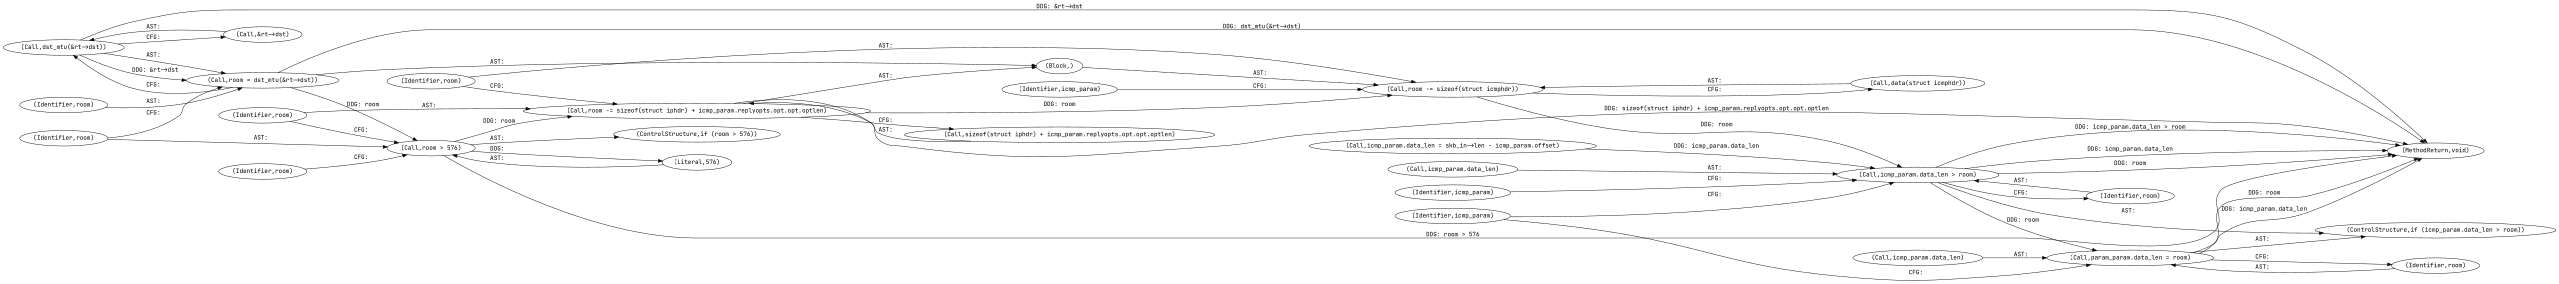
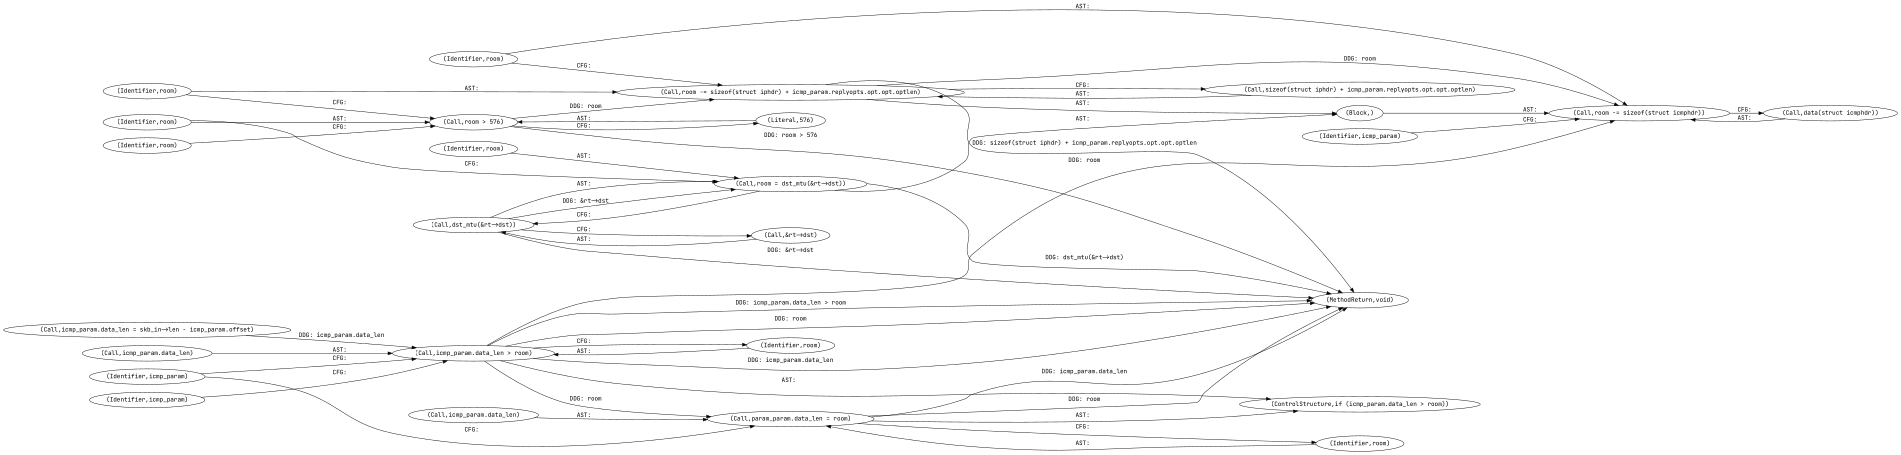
  digraph {
    fontname="JetBrains Mono"
    rankdir=LR
    node [fontname="JetBrains Mono"]
    edge [fontname="JetBrains Mono"]
    n1 [label="(Call,dst_mtu(&rt->dst))"]
    n2 [label="(Call,room = dst_mtu(&rt->dst))"]
    n3 [label="(Call,&rt->dst)"]
    n4 [label="(MethodReturn,void)"]
    n5 [label="(Call,room > 576)"]
    n6 [label="(Block,)"]
    n7 [label="(Call,room -= sizeof(struct iphdr) + icmp_param.replyopts.opt.opt.optlen)"]
    n8 [label="(Literal,576)"]
-   n9 [label="(ControlStructure,if (room > 576))"]
    n10 [label="(Call,room -= sizeof(struct icmphdr))"]
    n11 [label="(Call,sizeof(struct iphdr) + icmp_param.replyopts.opt.opt.optlen)"]
    n12 [label="(Call,icmp_param.data_len > room)"]
    n13 [label="(Call,data(struct icmphdr))"]
    n14 [label="(Call,param_param.data_len = room)"]
    n15 [label="(Identifier,room)"]
    n16 [label="(ControlStructure,if (icmp_param.data_len > room))"]
    n17 [label="(Identifier,room)"]
    n18 [label="(Identifier,room)"]
    n19 [label="(Identifier,icmp_param)"]
    n20 [label="(Identifier,room)"]
    n21 [label="(Call,icmp_param.data_len)"]
    n22 [label="(Call,icmp_param.data_len = skb_in->len - icmp_param.offset)"]
    n23 [label="(Identifier,icmp_param)"]
    n24 [label="(Identifier,room)"]
    n25 [label="(Identifier,room)"]
    n26 [label="(Call,icmp_param.data_len)"]
    n27 [label="(Identifier,icmp_param)"]
    n28 [label="(Identifier,room)"]
    n1 -> n2 [label="AST: "]
    n1 -> n2 [label="DDG: &rt->dst"]
    n1 -> n3 [label="CFG: "]
    n1 -> n4 [label="DDG: &rt->dst"]
    n2 -> n1 [label="CFG: "]
    n2 -> n4 [label="DDG: dst_mtu(&rt->dst)"]
-   n2 -> n5 [label="DDG: room"]
    n2 -> n6 [label="AST: "]
    n3 -> n1 [label="AST: "]
    n5 -> n4 [label="DDG: room > 576"]
    n5 -> n7 [label="DDG: room"]
-   n5 -> n8 [label="DDG: "]
-   n5 -> n9 [label="AST: "]
+   n5 -> n8 [label="CFG: "]
    n6 -> n10 [label="AST: "]
    n7 -> n4 [label="DDG: sizeof(struct iphdr) + icmp_param.replyopts.opt.opt.optlen"]
    n7 -> n6 [label="AST: "]
    n7 -> n10 [label="DDG: room"]
    n7 -> n11 [label="CFG: "]
    n8 -> n5 [label="AST: "]
-   n10 -> n12 [label="DDG: room"]
+   n12 -> n10 [label="DDG: room"]
    n10 -> n13 [label="CFG: "]
    n11 -> n7 [label="AST: "]
    n12 -> n4 [label="DDG: icmp_param.data_len > room"]
    n12 -> n4 [label="DDG: room"]
    n12 -> n4 [label="DDG: icmp_param.data_len"]
    n12 -> n14 [label="DDG: room"]
    n12 -> n15 [label="CFG: "]
    n12 -> n16 [label="AST: "]
    n13 -> n10 [label="AST: "]
    n14 -> n4 [label="DDG: icmp_param.data_len"]
    n14 -> n4 [label="DDG: room"]
    n14 -> n16 [label="AST: "]
    n14 -> n17 [label="CFG: "]
    n15 -> n12 [label="AST: "]
    n17 -> n14 [label="AST: "]
    n18 -> n5 [label="CFG: "]
    n19 -> n12 [label="CFG: "]
    n19 -> n14 [label="CFG: "]
    n20 -> n2 [label="AST: "]
    n21 -> n14 [label="AST: "]
    n22 -> n12 [label="DDG: icmp_param.data_len"]
    n23 -> n10 [label="CFG: "]
    n24 -> n2 [label="CFG: "]
    n24 -> n5 [label="AST: "]
    n25 -> n5 [label="CFG: "]
    n25 -> n7 [label="AST: "]
    n26 -> n12 [label="AST: "]
    n27 -> n12 [label="CFG: "]
    n28 -> n7 [label="CFG: "]
    n28 -> n10 [label="AST: "]
  }
